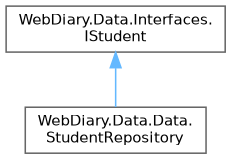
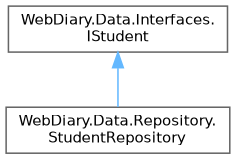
  digraph {
    rankdir=TB
    node [color=grey40 fillcolor=white fontname=Helvetica fontsize=10 shape=box style=filled]
    n1 [height=0.2 label="WebDiary.Data.Interfaces.\lIStudent" width=0.4]
-   n2 [height=0.2 label="WebDiary.Data.Data.\lStudentRepository" width=0.4]
+   n2 [height=0.2 label="WebDiary.Data.Repository.\lStudentRepository" width=0.4]
    n1 -> n2 [color=steelblue1 dir=back fontname=Helvetica fontsize=10 labelfontname=Helvetica labelfontsize=10 style=solid]
  }
